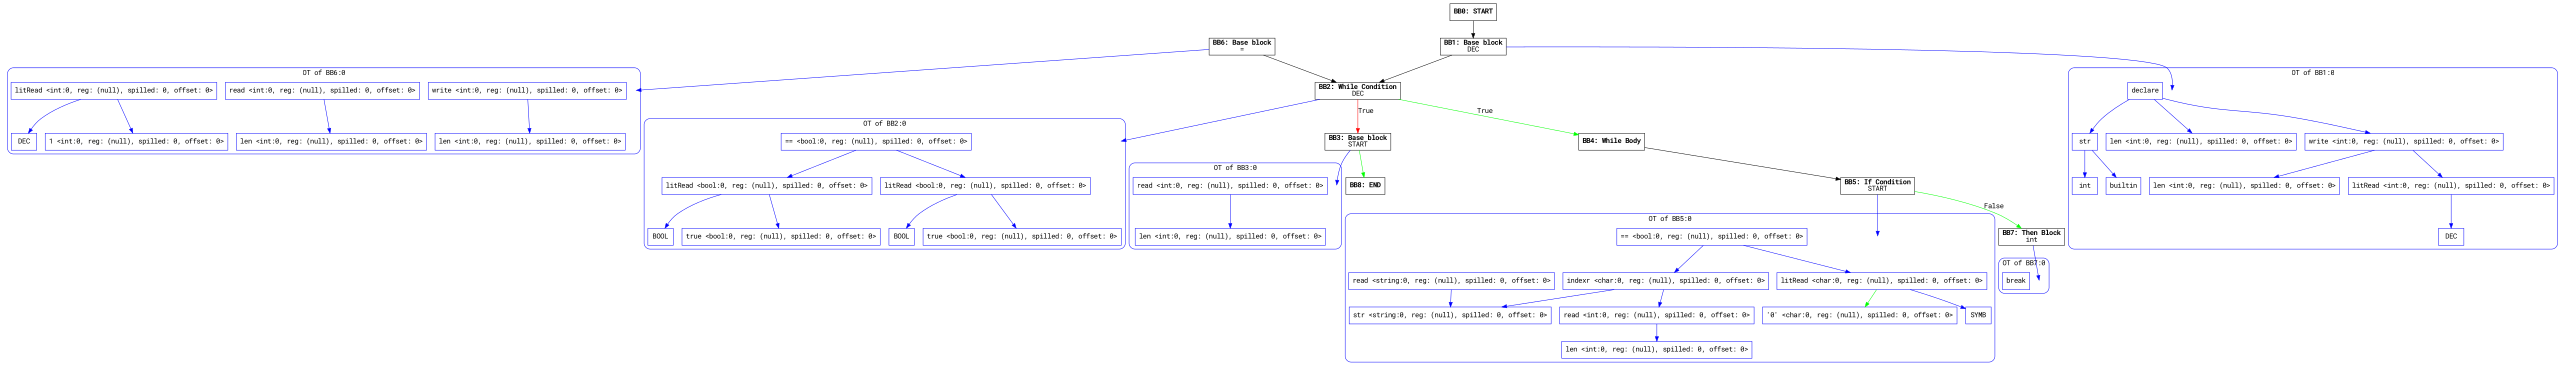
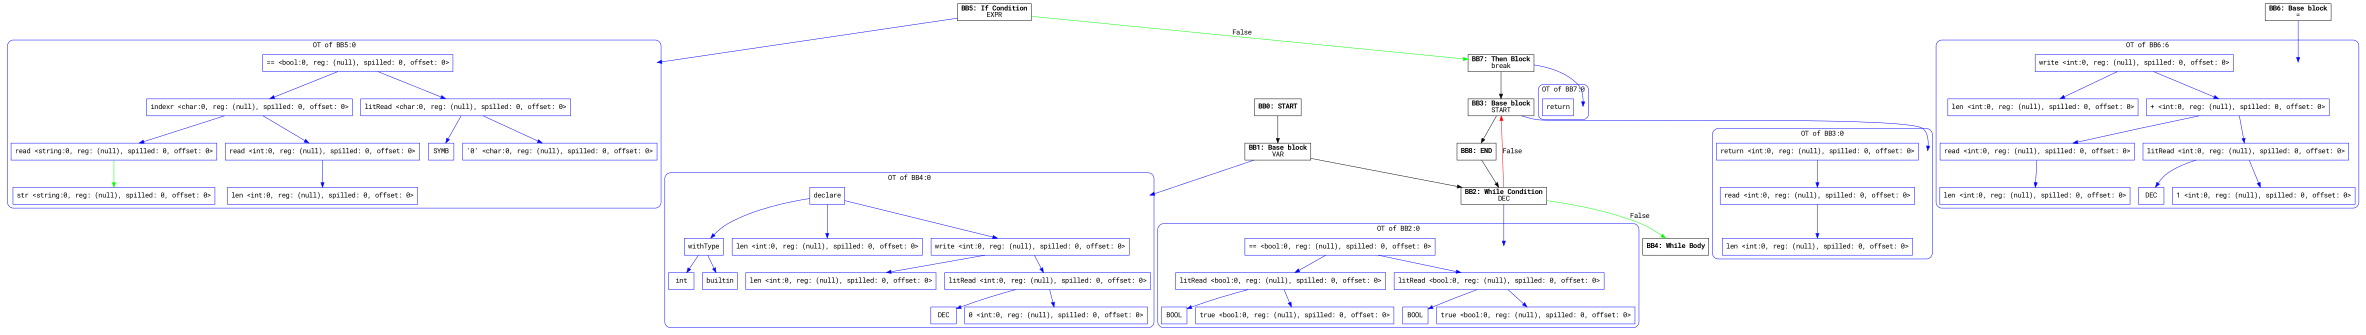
  digraph {
    compound=true
    fontname="Roboto Mono"
    splines=true
    node [fontname="Roboto Mono" shape=rectangle color=blue]
    edge [color=blue fontname="Roboto Mono"]
    entry0 [shape=point style=invis color=""]
-   n2 [label=break]
+   n2 [label=return]
    entry1 [shape=point style=invis color=""]
    n4 [label="write <int:0, reg: (null), spilled: 0, offset: 0>"]
    n5 [label="len <int:0, reg: (null), spilled: 0, offset: 0>"]
+   n6 [label="+ <int:0, reg: (null), spilled: 0, offset: 0>"]
    n7 [label="read <int:0, reg: (null), spilled: 0, offset: 0>"]
    n8 [label="litRead <int:0, reg: (null), spilled: 0, offset: 0>"]
    n9 [label="len <int:0, reg: (null), spilled: 0, offset: 0>"]
    n10 [label=DEC]
    n11 [label="1 <int:0, reg: (null), spilled: 0, offset: 0>"]
    entry2 [shape=point style=invis color=""]
    n13 [label="== <bool:0, reg: (null), spilled: 0, offset: 0>"]
    n14 [label="indexr <char:0, reg: (null), spilled: 0, offset: 0>"]
    n15 [label="litRead <char:0, reg: (null), spilled: 0, offset: 0>"]
    n16 [label="read <string:0, reg: (null), spilled: 0, offset: 0>"]
    n17 [label="read <int:0, reg: (null), spilled: 0, offset: 0>"]
    n18 [label="str <string:0, reg: (null), spilled: 0, offset: 0>"]
    n19 [label="len <int:0, reg: (null), spilled: 0, offset: 0>"]
    n20 [label=SYMB]
    n21 [label="'\0' <char:0, reg: (null), spilled: 0, offset: 0>"]
    entry3 [shape=point style=invis color=""]
+   n23 [label="return <int:0, reg: (null), spilled: 0, offset: 0>"]
    n24 [label="read <int:0, reg: (null), spilled: 0, offset: 0>"]
    n25 [label="len <int:0, reg: (null), spilled: 0, offset: 0>"]
    entry4 [shape=point style=invis color=""]
    n27 [label="== <bool:0, reg: (null), spilled: 0, offset: 0>"]
    n28 [label="litRead <bool:0, reg: (null), spilled: 0, offset: 0>"]
    n29 [label="litRead <bool:0, reg: (null), spilled: 0, offset: 0>"]
    n30 [label=BOOL]
    n31 [label="true <bool:0, reg: (null), spilled: 0, offset: 0>"]
    n32 [label=BOOL]
    n33 [label="true <bool:0, reg: (null), spilled: 0, offset: 0>"]
    entry5 [shape=point style=invis color=""]
    n35 [label=declare]
-   n36 [label=str]
+   n36 [label=withType]
    n37 [label="len <int:0, reg: (null), spilled: 0, offset: 0>"]
    n38 [label="write <int:0, reg: (null), spilled: 0, offset: 0>"]
    n39 [label=int]
    n40 [label=builtin]
    n41 [label="len <int:0, reg: (null), spilled: 0, offset: 0>"]
    n42 [label="litRead <int:0, reg: (null), spilled: 0, offset: 0>"]
    n43 [label=DEC]
+   n44 [label="0 <int:0, reg: (null), spilled: 0, offset: 0>"]
    n45 [label=<<B>BB8: END</B><BR ALIGN="CENTER"/>> color=""]
-   n46 [label=<<B>BB7: Then Block</B><BR ALIGN="CENTER"/>int<BR ALIGN="CENTER"/>> color=""]
+   n46 [label=<<B>BB7: Then Block</B><BR ALIGN="CENTER"/>break<BR ALIGN="CENTER"/>> color=""]
    n47 [label=<<B>BB3: Base block</B><BR ALIGN="CENTER"/>START<BR ALIGN="CENTER"/>> color=""]
    n48 [label=<<B>BB6: Base block</B><BR ALIGN="CENTER"/>=<BR ALIGN="CENTER"/>> color=""]
    n49 [label=<<B>BB2: While Condition</B><BR ALIGN="CENTER"/>DEC<BR ALIGN="CENTER"/>> color=""]
    n50 [label=<<B>BB4: While Body</B><BR ALIGN="CENTER"/>> color=""]
-   n51 [label=<<B>BB5: If Condition</B><BR ALIGN="CENTER"/>START<BR ALIGN="CENTER"/>> color=""]
-   n52 [label=<<B>BB1: Base block</B><BR ALIGN="CENTER"/>DEC<BR ALIGN="CENTER"/>> color=""]
+   n51 [label=<<B>BB5: If Condition</B><BR ALIGN="CENTER"/>EXPR<BR ALIGN="CENTER"/>> color=""]
+   n52 [label=<<B>BB1: Base block</B><BR ALIGN="CENTER"/>VAR<BR ALIGN="CENTER"/>> color=""]
    n53 [label=<<B>BB0: START</B><BR ALIGN="CENTER"/>> color=""]
    subgraph cluster_1 {
      color=blue
      label="OT of BB7:0"
      style=rounded
      entry0
      n2
    }
    subgraph cluster_2 {
      color=blue
-     label="OT of BB6:0"
+     label="OT of BB6:6"
      style=rounded
      entry1
      n4
      n5
+     n6
      n7
      n8
      n9
      n10
      n11
    }
    subgraph cluster_3 {
      color=blue
      label="OT of BB5:0"
      style=rounded
      entry2
      n13
      n14
      n15
      n16
      n17
      n18
      n19
      n20
      n21
    }
    subgraph cluster_4 {
      color=blue
      label="OT of BB3:0"
      style=rounded
      entry3
+     n23
      n24
      n25
    }
    subgraph cluster_5 {
      color=blue
      label="OT of BB2:0"
      style=rounded
      entry4
      n27
      n28
      n29
      n30
      n31
      n32
      n33
    }
    subgraph cluster_6 {
      color=blue
-     label="OT of BB1:0"
+     label="OT of BB4:0"
      style=rounded
      entry5
      n35
      n36
      n37
      n38
      n39
      n40
      n41
      n42
      n43
+     n44
    }
    n4 -> n5
+   n4 -> n6
+   n6 -> n7
+   n6 -> n8
    n7 -> n9
    n8 -> n10
    n8 -> n11
    n13 -> n14
    n13 -> n15
-   n14 -> n18
+   n14 -> n16
    n14 -> n17
    n15 -> n20
-   n15 -> n21 [color=green]
-   n16 -> n18
+   n15 -> n21
+   n16 -> n18 [color=green]
    n17 -> n19
+   n23 -> n24
    n24 -> n25
    n27 -> n28
    n27 -> n29
    n28 -> n30
    n28 -> n31
    n29 -> n32
    n29 -> n33
    n35 -> n36
    n35 -> n37
    n35 -> n38
    n36 -> n39
    n36 -> n40
    n38 -> n41
    n38 -> n42
    n42 -> n43
+   n42 -> n44
    n46 -> entry0
+   n46 -> n47 [color=""]
    n47 -> entry3
-   n47 -> n45 [color=green]
+   n47 -> n45 [color=""]
    n48 -> entry1
-   n48 -> n49 [color=""]
+   n45 -> n49 [color=""]
    n49 -> entry4
-   n49 -> n47 [color=red label=True]
-   n49 -> n50 [color=green label=True]
-   n50 -> n51 [color=""]
+   n49 -> n47 [color=red label=False]
+   n49 -> n50 [color=green label=False]
    n51 -> entry2
    n51 -> n46 [color=green label=False]
    n52 -> entry5
    n52 -> n49 [color=""]
    n53 -> n52 [color=""]
  }
